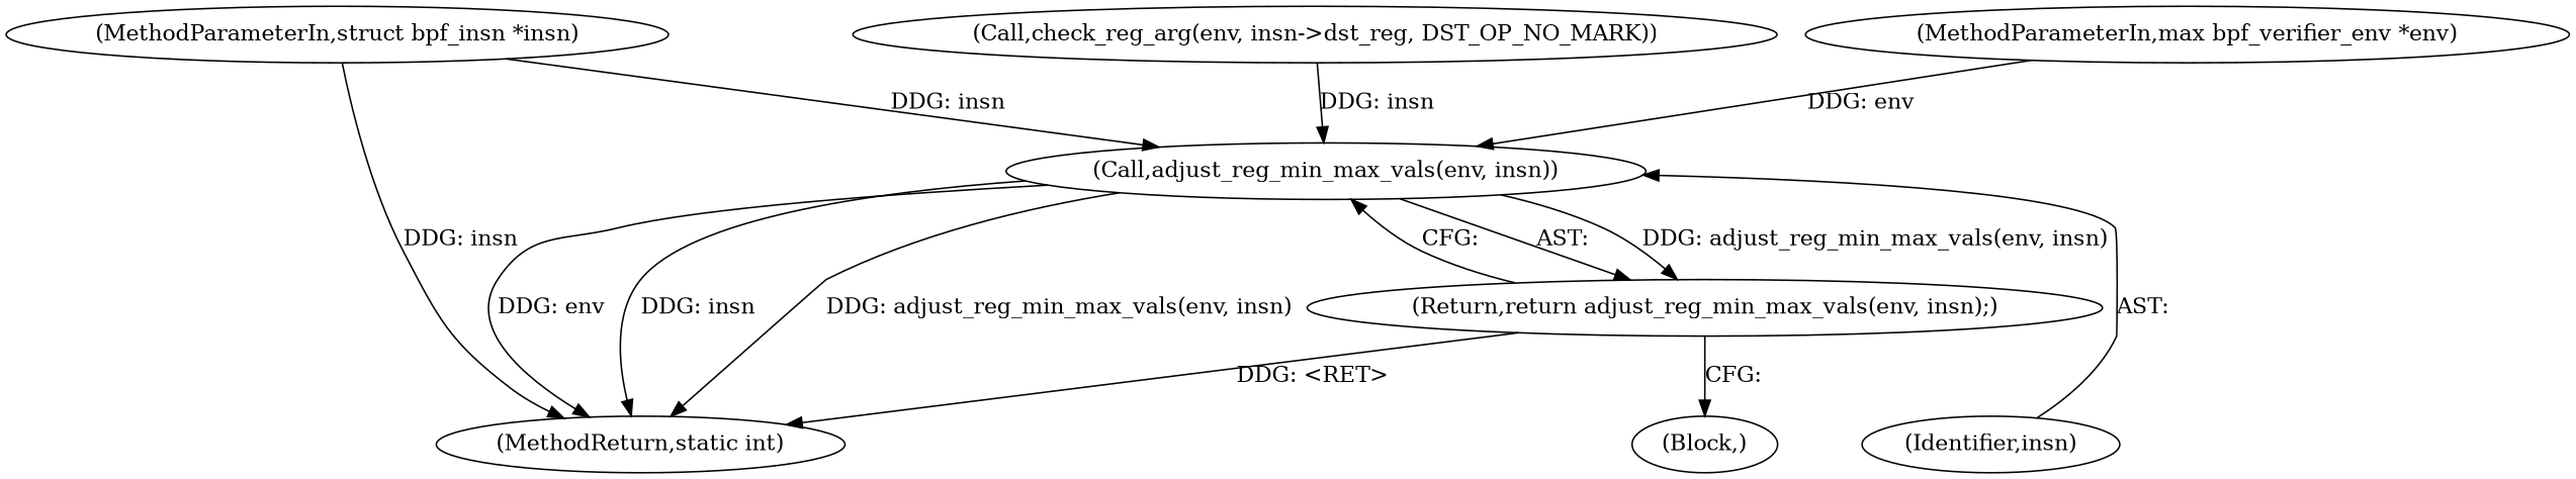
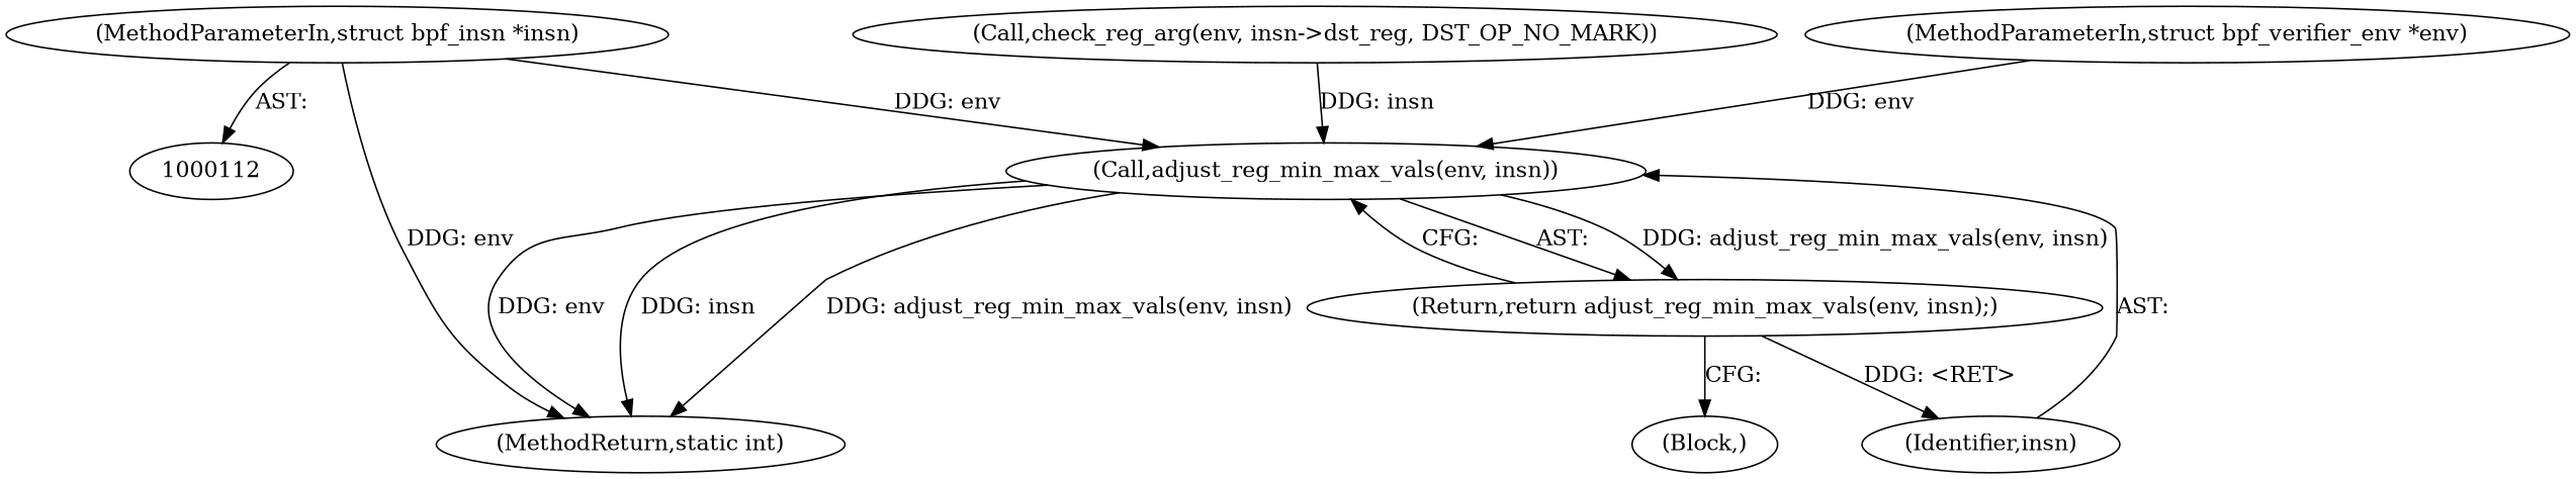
  digraph {
    n1 [label="(MethodParameterIn,struct bpf_insn *insn)"]
    n2 [label="(Call,adjust_reg_min_max_vals(env, insn))"]
    n3 [label="(MethodReturn,static int)"]
+   1000112
    n5 [label="(Return,return adjust_reg_min_max_vals(env, insn);)"]
    n6 [label="(Block,)"]
    n7 [label="(Identifier,insn)"]
-   n8 [label="(MethodParameterIn,max bpf_verifier_env *env)"]
+   n8 [label="(MethodParameterIn,struct bpf_verifier_env *env)"]
    n9 [label="(Call,check_reg_arg(env, insn->dst_reg, DST_OP_NO_MARK))"]
-   n1 -> n2 [label="DDG: insn"]
-   n1 -> n3 [label="DDG: insn"]
+   n1 -> n2 [label="DDG: env"]
+   n1 -> n3 [label="DDG: env"]
+   n1 -> 1000112 [label="AST: "]
    n2 -> n3 [label="DDG: adjust_reg_min_max_vals(env, insn)"]
    n2 -> n3 [label="DDG: env"]
    n2 -> n3 [label="DDG: insn"]
    n2 -> n5 [label="AST: "]
    n2 -> n5 [label="DDG: adjust_reg_min_max_vals(env, insn)"]
    n5 -> n2 [label="CFG: "]
-   n5 -> n3 [label="DDG: <RET>"]
+   n5 -> n7 [label="DDG: <RET>"]
    n5 -> n6 [label="CFG: "]
    n7 -> n2 [label="AST: "]
    n8 -> n2 [label="DDG: env"]
    n9 -> n2 [label="DDG: insn"]
  }
